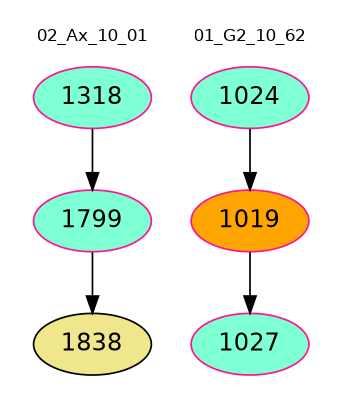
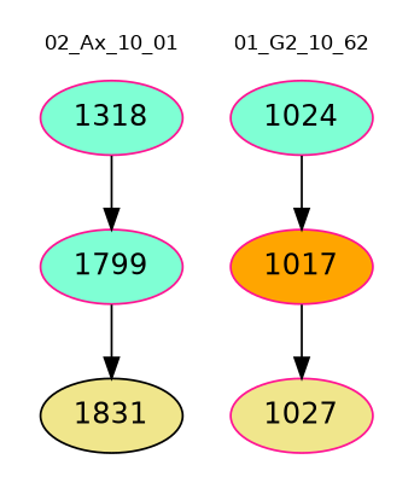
  digraph {
    fontname="DejaVu Sans"
    node [color=deeppink fillcolor=aquamarine fontname="DejaVu Sans" style=filled]
    edge [color=black fontname="DejaVu Sans"]
    n1 [label=1318]
    n2 [label=1799]
-   n3 [color=black fillcolor=khaki label=1838]
+   n3 [color=black fillcolor=khaki label=1831]
    n4 [label=1024]
-   n5 [fillcolor=orange label=1019]
-   n6 [label=1027]
+   n5 [fillcolor=orange label=1017]
+   n6 [fillcolor=khaki label=1027]
    subgraph cluster_1 {
      color=white
      fontsize=10
      label="02_Ax_10_01"
      n1
      n2
      n3
    }
    subgraph cluster_2 {
      color=white
      fontsize=10
      label="01_G2_10_62"
      n4
      n5
      n6
    }
    n1 -> n2
    n2 -> n3
    n4 -> n5
    n5 -> n6
  }
